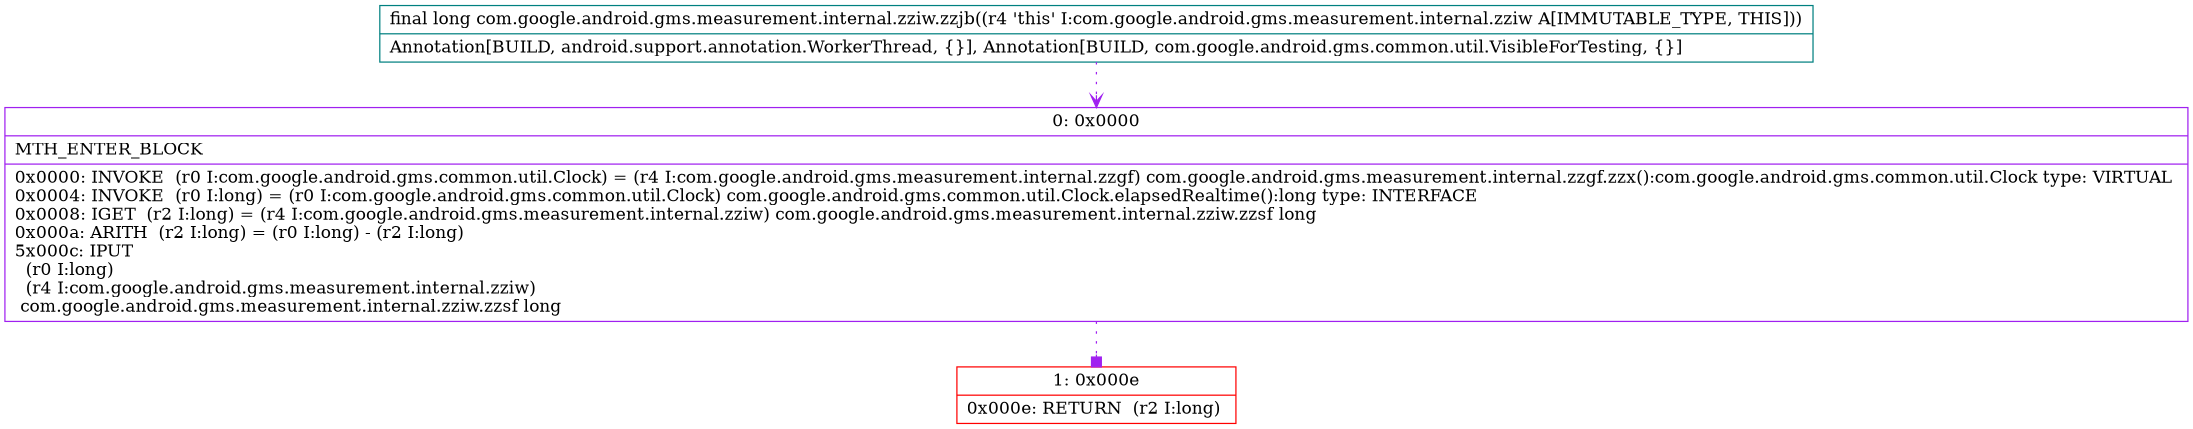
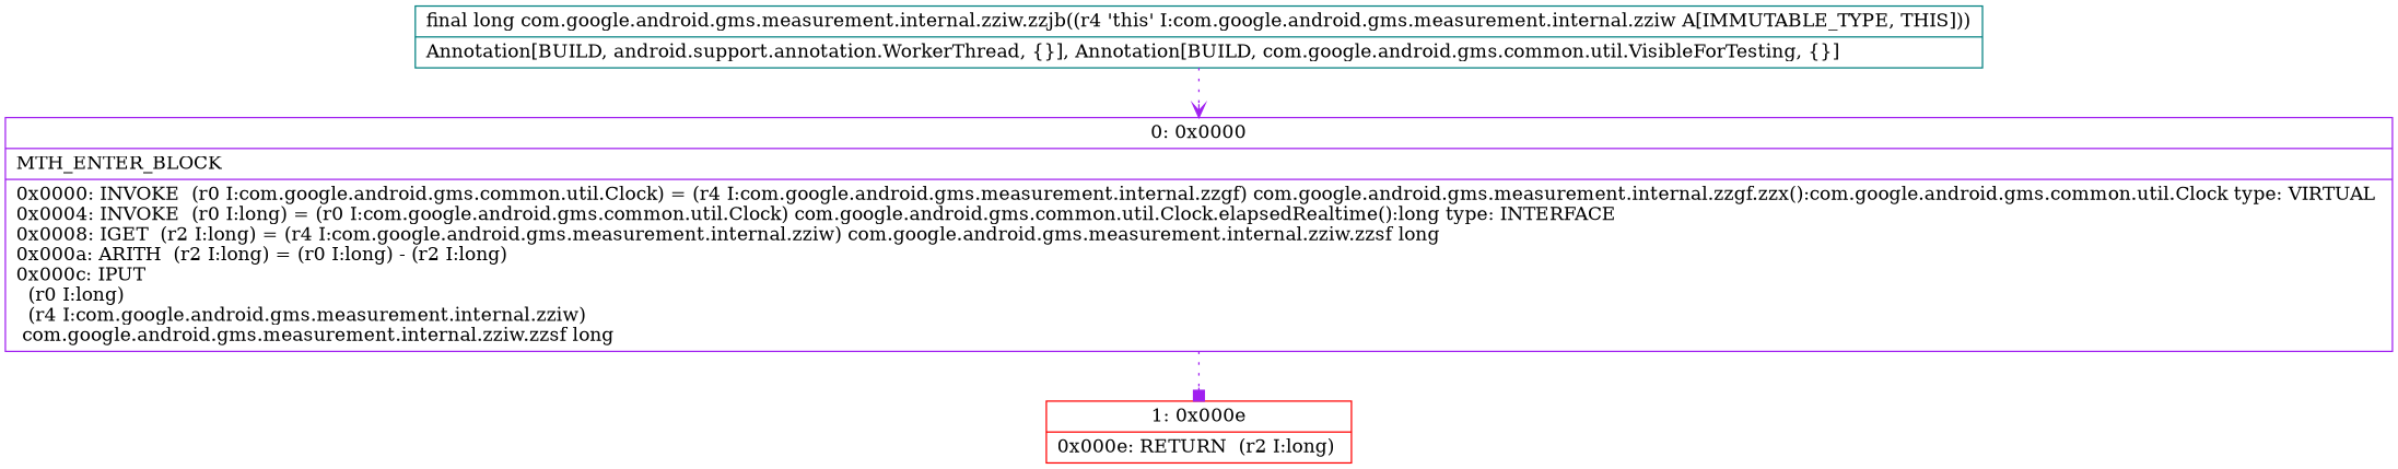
  digraph {
    node [shape=record]
    edge [color=purple style=dotted]
-   n1 [label="{0\:\ 0x0000|MTH_ENTER_BLOCK\l|0x0000: INVOKE  (r0 I:com.google.android.gms.common.util.Clock) = (r4 I:com.google.android.gms.measurement.internal.zzgf) com.google.android.gms.measurement.internal.zzgf.zzx():com.google.android.gms.common.util.Clock type: VIRTUAL \l0x0004: INVOKE  (r0 I:long) = (r0 I:com.google.android.gms.common.util.Clock) com.google.android.gms.common.util.Clock.elapsedRealtime():long type: INTERFACE \l0x0008: IGET  (r2 I:long) = (r4 I:com.google.android.gms.measurement.internal.zziw) com.google.android.gms.measurement.internal.zziw.zzsf long \l0x000a: ARITH  (r2 I:long) = (r0 I:long) \- (r2 I:long) \l5x000c: IPUT  \l  (r0 I:long)\l  (r4 I:com.google.android.gms.measurement.internal.zziw)\l com.google.android.gms.measurement.internal.zziw.zzsf long \l}" color=purple]
+   n1 [label="{0\:\ 0x0000|MTH_ENTER_BLOCK\l|0x0000: INVOKE  (r0 I:com.google.android.gms.common.util.Clock) = (r4 I:com.google.android.gms.measurement.internal.zzgf) com.google.android.gms.measurement.internal.zzgf.zzx():com.google.android.gms.common.util.Clock type: VIRTUAL \l0x0004: INVOKE  (r0 I:long) = (r0 I:com.google.android.gms.common.util.Clock) com.google.android.gms.common.util.Clock.elapsedRealtime():long type: INTERFACE \l0x0008: IGET  (r2 I:long) = (r4 I:com.google.android.gms.measurement.internal.zziw) com.google.android.gms.measurement.internal.zziw.zzsf long \l0x000a: ARITH  (r2 I:long) = (r0 I:long) \- (r2 I:long) \l0x000c: IPUT  \l  (r0 I:long)\l  (r4 I:com.google.android.gms.measurement.internal.zziw)\l com.google.android.gms.measurement.internal.zziw.zzsf long \l}" color=purple]
    n2 [label="{1\:\ 0x000e|0x000e: RETURN  (r2 I:long) \l}" color=red]
    n3 [label="{final long com.google.android.gms.measurement.internal.zziw.zzjb((r4 'this' I:com.google.android.gms.measurement.internal.zziw A[IMMUTABLE_TYPE, THIS]))  | Annotation[BUILD, android.support.annotation.WorkerThread, \{\}], Annotation[BUILD, com.google.android.gms.common.util.VisibleForTesting, \{\}]\l}" color=teal]
    n1 -> n2 [arrowhead=box]
    n3 -> n1 [arrowhead=vee]
  }
